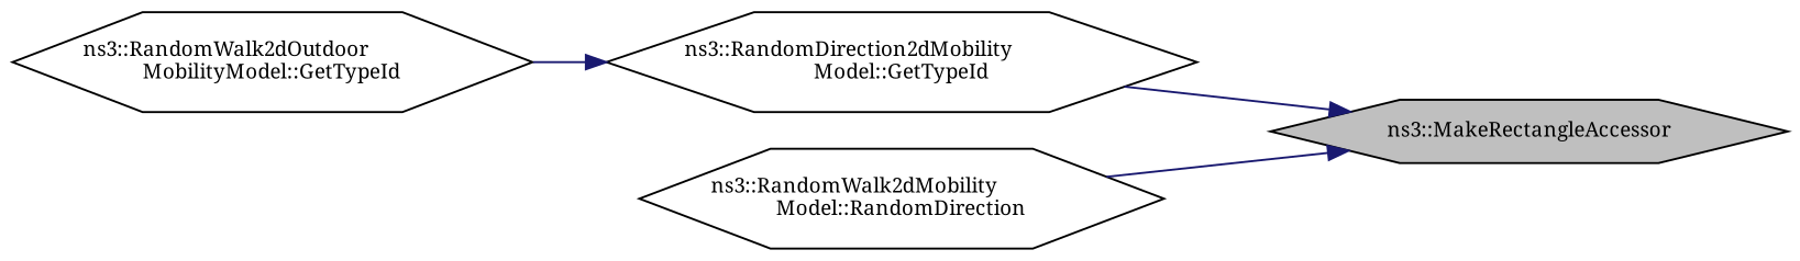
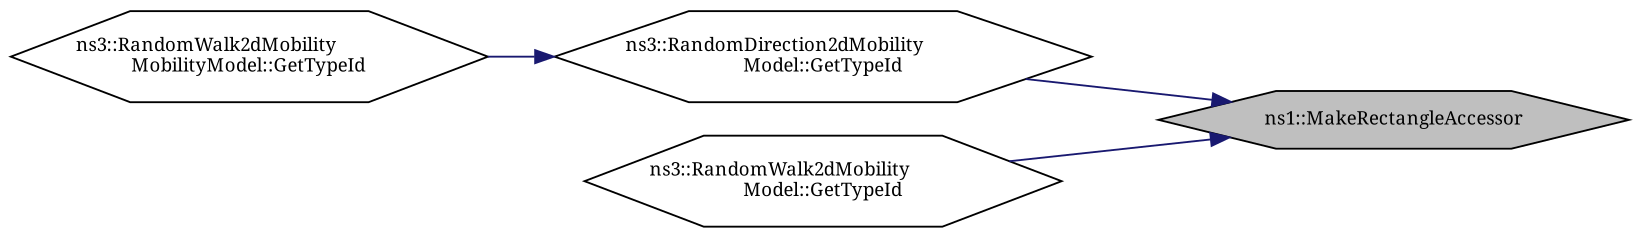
  digraph {
    fontname="Noto Serif"
    rankdir=RL
    node [color=black fillcolor=white fontname="Noto Serif" fontsize=10 shape=hexagon style=filled]
    edge [color=midnightblue dir=back fontname="Noto Serif" fontsize=10 labelfontname=Helvetica labelfontsize=10 style=solid]
-   n1 [fillcolor=grey75 fontcolor=black height=0.2 label="ns3::MakeRectangleAccessor" width=0.4]
+   n1 [fillcolor=grey75 fontcolor=black height=0.2 label="ns1::MakeRectangleAccessor" width=0.4]
    n2 [height=0.2 label="ns3::RandomDirection2dMobility\lModel::GetTypeId" width=0.4]
-   n3 [height=0.2 label="ns3::RandomWalk2dMobility\lModel::RandomDirection" width=0.4]
-   n4 [height=0.2 label="ns3::RandomWalk2dOutdoor\lMobilityModel::GetTypeId" width=0.4]
+   n3 [height=0.2 label="ns3::RandomWalk2dMobility\lModel::GetTypeId" width=0.4]
+   n4 [height=0.2 label="ns3::RandomWalk2dMobility\lMobilityModel::GetTypeId" width=0.4]
    n1 -> n2
    n1 -> n3
    n2 -> n4
  }
